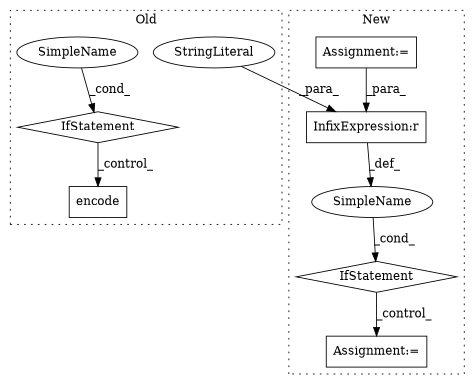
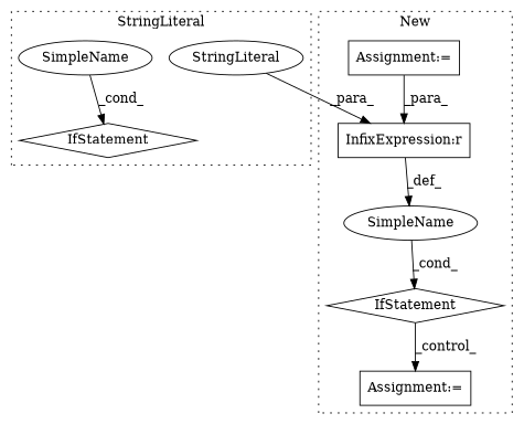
  digraph {
    node [a=25 l="4,2" shape=box]
-   n1 [a=32 l="7,1" label=encode s="19831,19845"]
    n2 [a=45 l=7 label=StringLiteral s=19838 shape=ellipse]
    n3 [label=IfStatement s="19674,19682" shape=diamond]
    n4 [a=42 l=4 label=SimpleName s=19678 shape=ellipse]
    n5 [label=IfStatement s="19346,19366" shape=diamond]
    n6 [a=7 l=8 label="Assignment:=" s=19093]
    n7 [a=27 l=4 label="InfixExpression:r" s=19358]
    n8 [a=7 l=1 label="Assignment:=" s=19384]
    n9 [a=42 label=SimpleName shape=ellipse l=""]
    subgraph cluster_1 {
-     label=Old
+     label=StringLiteral
      style=dotted
-     n1
      n2
      n3
      n4
    }
    subgraph cluster_2 {
      label=New
      style=dotted
      n5
      n6
      n7
      n8
      n9
    }
    n2 -> n7 [label=_para_]
-   n3 -> n1 [label=_control_]
    n4 -> n3 [label=_cond_]
    n5 -> n8 [label=_control_]
    n6 -> n7 [label=_para_]
    n7 -> n9 [label=_def_]
    n9 -> n5 [label=_cond_]
  }
